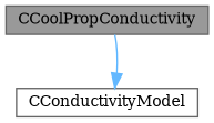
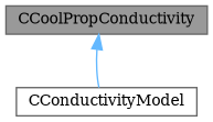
  digraph {
    fontname="DejaVu Serif"
    node [color=gray40 fontname="DejaVu Serif" fontsize=10 shape=box style=filled]
    n1 [fillcolor=grey60 fontcolor=black height=0.2 label=CCoolPropConductivity width=0.4]
    n2 [fillcolor=white height=0.2 label=CConductivityModel width=0.4]
-   n2 -> n1 [color=steelblue1 dir=back fontname="DejaVu Serif" fontsize=10 labelfontname=Helvetica labelfontsize=10 style=solid]
+   n1 -> n2 [color=steelblue1 dir=back fontname="DejaVu Serif" fontsize=10 labelfontname=Helvetica labelfontsize=10 style=solid]
  }
